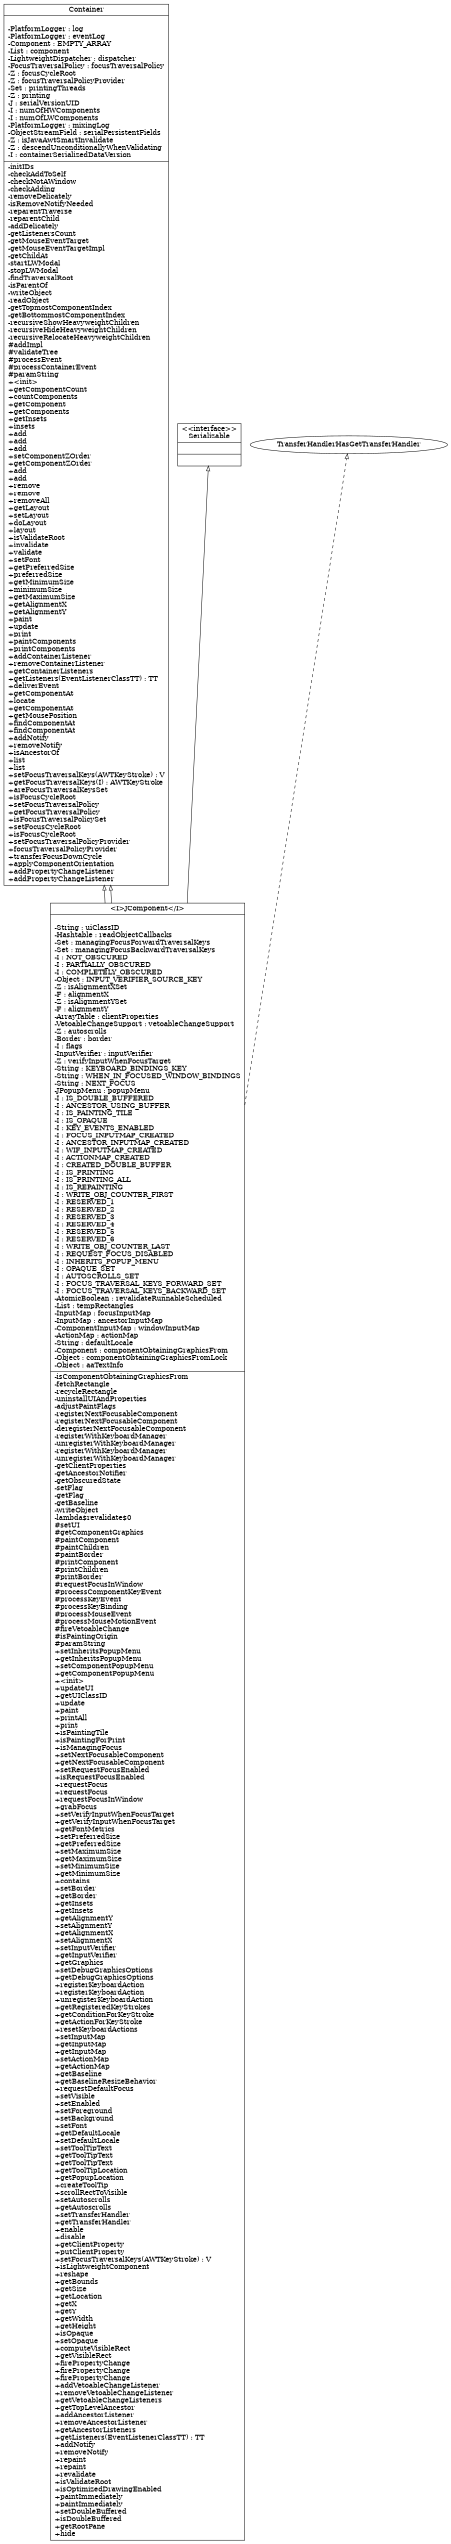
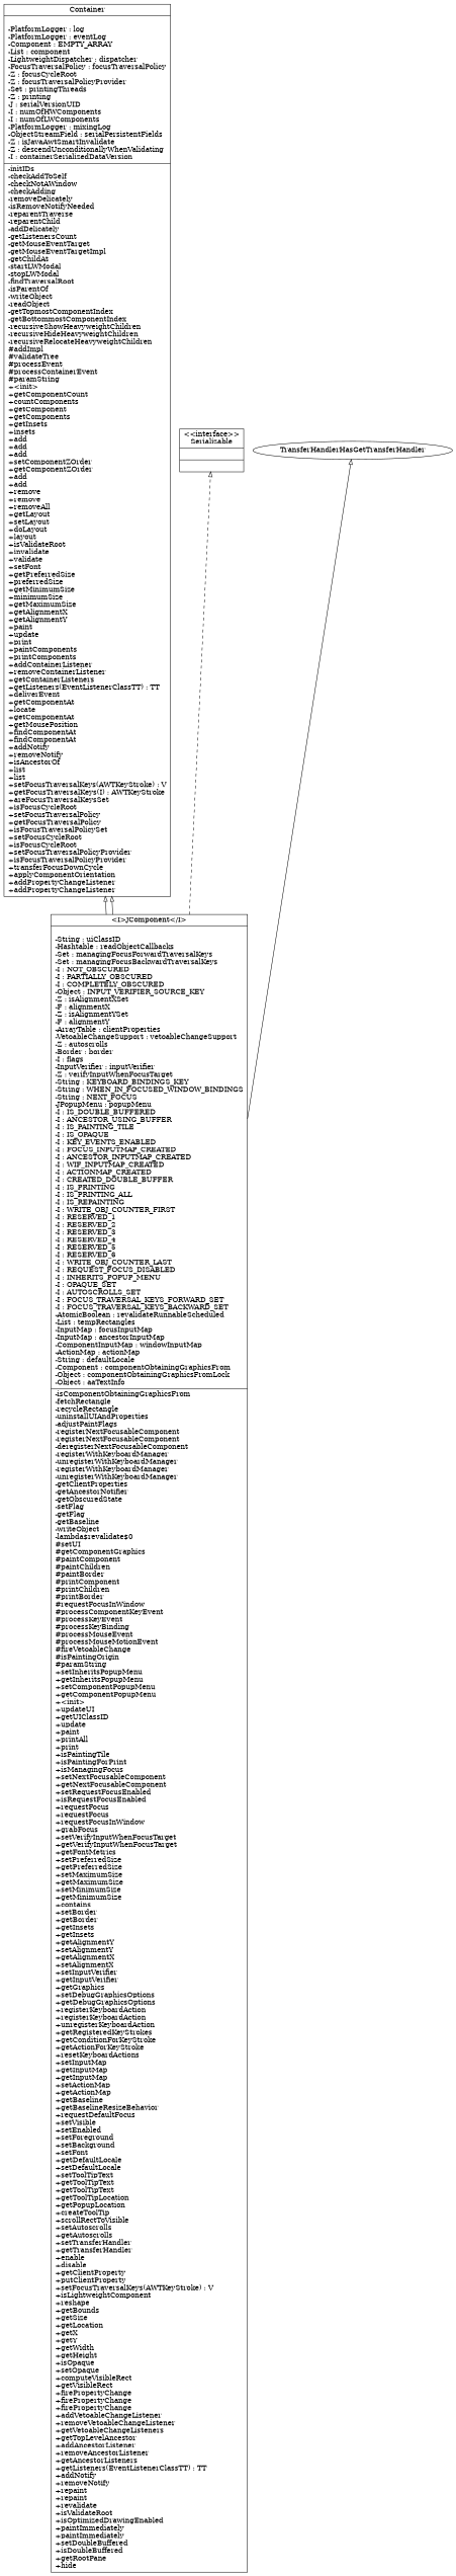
  digraph {
    rankdir=BT
    node [shape=record]
    edge [arrowhead=onormal]
-   n1 [label="{Container|\l-PlatformLogger : log\l-PlatformLogger : eventLog\l-Component : EMPTY_ARRAY\l-List : component\l-LightweightDispatcher : dispatcher\l-FocusTraversalPolicy : focusTraversalPolicy\l-Z : focusCycleRoot\l-Z : focusTraversalPolicyProvider\l-Set : printingThreads\l-Z : printing\l-J : serialVersionUID\l-I : numOfHWComponents\l-I : numOfLWComponents\l-PlatformLogger : mixingLog\l-ObjectStreamField : serialPersistentFields\l-Z : isJavaAwtSmartInvalidate\l-Z : descendUnconditionallyWhenValidating\l-I : containerSerializedDataVersion\l|-initIDs\l-checkAddToSelf\l-checkNotAWindow\l-checkAdding\l-removeDelicately\l-isRemoveNotifyNeeded\l-reparentTraverse\l-reparentChild\l-addDelicately\l-getListenersCount\l-getMouseEventTarget\l-getMouseEventTargetImpl\l-getChildAt\l-startLWModal\l-stopLWModal\l-findTraversalRoot\l-isParentOf\l-writeObject\l-readObject\l-getTopmostComponentIndex\l-getBottommostComponentIndex\l-recursiveShowHeavyweightChildren\l-recursiveHideHeavyweightChildren\l-recursiveRelocateHeavyweightChildren\l#addImpl\l#validateTree\l#processEvent\l#processContainerEvent\l#paramString\l+\<init\>\l+getComponentCount\l+countComponents\l+getComponent\l+getComponents\l+getInsets\l+insets\l+add\l+add\l+add\l+setComponentZOrder\l+getComponentZOrder\l+add\l+add\l+remove\l+remove\l+removeAll\l+getLayout\l+setLayout\l+doLayout\l+layout\l+isValidateRoot\l+invalidate\l+validate\l+setFont\l+getPreferredSize\l+preferredSize\l+getMinimumSize\l+minimumSize\l+getMaximumSize\l+getAlignmentX\l+getAlignmentY\l+paint\l+update\l+print\l+paintComponents\l+printComponents\l+addContainerListener\l+removeContainerListener\l+getContainerListeners\l+getListeners(EventListenerClassTT) : TT\l+deliverEvent\l+getComponentAt\l+locate\l+getComponentAt\l+getMousePosition\l+findComponentAt\l+findComponentAt\l+addNotify\l+removeNotify\l+isAncestorOf\l+list\l+list\l+setFocusTraversalKeys(AWTKeyStroke) : V\l+getFocusTraversalKeys(I) : AWTKeyStroke\l+areFocusTraversalKeysSet\l+isFocusCycleRoot\l+setFocusTraversalPolicy\l+getFocusTraversalPolicy\l+isFocusTraversalPolicySet\l+setFocusCycleRoot\l+isFocusCycleRoot\l+setFocusTraversalPolicyProvider\l+focusTraversalPolicyProvider\l+transferFocusDownCycle\l+applyComponentOrientation\l+addPropertyChangeListener\l+addPropertyChangeListener\l}"]
+   n1 [label="{Container|\l-PlatformLogger : log\l-PlatformLogger : eventLog\l-Component : EMPTY_ARRAY\l-List : component\l-LightweightDispatcher : dispatcher\l-FocusTraversalPolicy : focusTraversalPolicy\l-Z : focusCycleRoot\l-Z : focusTraversalPolicyProvider\l-Set : printingThreads\l-Z : printing\l-J : serialVersionUID\l-I : numOfHWComponents\l-I : numOfLWComponents\l-PlatformLogger : mixingLog\l-ObjectStreamField : serialPersistentFields\l-Z : isJavaAwtSmartInvalidate\l-Z : descendUnconditionallyWhenValidating\l-I : containerSerializedDataVersion\l|-initIDs\l-checkAddToSelf\l-checkNotAWindow\l-checkAdding\l-removeDelicately\l-isRemoveNotifyNeeded\l-reparentTraverse\l-reparentChild\l-addDelicately\l-getListenersCount\l-getMouseEventTarget\l-getMouseEventTargetImpl\l-getChildAt\l-startLWModal\l-stopLWModal\l-findTraversalRoot\l-isParentOf\l-writeObject\l-readObject\l-getTopmostComponentIndex\l-getBottommostComponentIndex\l-recursiveShowHeavyweightChildren\l-recursiveHideHeavyweightChildren\l-recursiveRelocateHeavyweightChildren\l#addImpl\l#validateTree\l#processEvent\l#processContainerEvent\l#paramString\l+\<init\>\l+getComponentCount\l+countComponents\l+getComponent\l+getComponents\l+getInsets\l+insets\l+add\l+add\l+add\l+setComponentZOrder\l+getComponentZOrder\l+add\l+add\l+remove\l+remove\l+removeAll\l+getLayout\l+setLayout\l+doLayout\l+layout\l+isValidateRoot\l+invalidate\l+validate\l+setFont\l+getPreferredSize\l+preferredSize\l+getMinimumSize\l+minimumSize\l+getMaximumSize\l+getAlignmentX\l+getAlignmentY\l+paint\l+update\l+print\l+paintComponents\l+printComponents\l+addContainerListener\l+removeContainerListener\l+getContainerListeners\l+getListeners(EventListenerClassTT) : TT\l+deliverEvent\l+getComponentAt\l+locate\l+getComponentAt\l+getMousePosition\l+findComponentAt\l+findComponentAt\l+addNotify\l+removeNotify\l+isAncestorOf\l+list\l+list\l+setFocusTraversalKeys(AWTKeyStroke) : V\l+getFocusTraversalKeys(I) : AWTKeyStroke\l+areFocusTraversalKeysSet\l+isFocusCycleRoot\l+setFocusTraversalPolicy\l+getFocusTraversalPolicy\l+isFocusTraversalPolicySet\l+setFocusCycleRoot\l+isFocusCycleRoot\l+setFocusTraversalPolicyProvider\l+isFocusTraversalPolicyProvider\l+transferFocusDownCycle\l+applyComponentOrientation\l+addPropertyChangeListener\l+addPropertyChangeListener\l}"]
    n2 [label="{\<\<interface\>\>\nSerializable|\l|}"]
    n3 [label="{\<I\>JComponent\</I\>|\l-String : uiClassID\l-Hashtable : readObjectCallbacks\l-Set : managingFocusForwardTraversalKeys\l-Set : managingFocusBackwardTraversalKeys\l-I : NOT_OBSCURED\l-I : PARTIALLY_OBSCURED\l-I : COMPLETELY_OBSCURED\l-Object : INPUT_VERIFIER_SOURCE_KEY\l-Z : isAlignmentXSet\l-F : alignmentX\l-Z : isAlignmentYSet\l-F : alignmentY\l-ArrayTable : clientProperties\l-VetoableChangeSupport : vetoableChangeSupport\l-Z : autoscrolls\l-Border : border\l-I : flags\l-InputVerifier : inputVerifier\l-Z : verifyInputWhenFocusTarget\l-String : KEYBOARD_BINDINGS_KEY\l-String : WHEN_IN_FOCUSED_WINDOW_BINDINGS\l-String : NEXT_FOCUS\l-JPopupMenu : popupMenu\l-I : IS_DOUBLE_BUFFERED\l-I : ANCESTOR_USING_BUFFER\l-I : IS_PAINTING_TILE\l-I : IS_OPAQUE\l-I : KEY_EVENTS_ENABLED\l-I : FOCUS_INPUTMAP_CREATED\l-I : ANCESTOR_INPUTMAP_CREATED\l-I : WIF_INPUTMAP_CREATED\l-I : ACTIONMAP_CREATED\l-I : CREATED_DOUBLE_BUFFER\l-I : IS_PRINTING\l-I : IS_PRINTING_ALL\l-I : IS_REPAINTING\l-I : WRITE_OBJ_COUNTER_FIRST\l-I : RESERVED_1\l-I : RESERVED_2\l-I : RESERVED_3\l-I : RESERVED_4\l-I : RESERVED_5\l-I : RESERVED_6\l-I : WRITE_OBJ_COUNTER_LAST\l-I : REQUEST_FOCUS_DISABLED\l-I : INHERITS_POPUP_MENU\l-I : OPAQUE_SET\l-I : AUTOSCROLLS_SET\l-I : FOCUS_TRAVERSAL_KEYS_FORWARD_SET\l-I : FOCUS_TRAVERSAL_KEYS_BACKWARD_SET\l-AtomicBoolean : revalidateRunnableScheduled\l-List : tempRectangles\l-InputMap : focusInputMap\l-InputMap : ancestorInputMap\l-ComponentInputMap : windowInputMap\l-ActionMap : actionMap\l-String : defaultLocale\l-Component : componentObtainingGraphicsFrom\l-Object : componentObtainingGraphicsFromLock\l-Object : aaTextInfo\l|-isComponentObtainingGraphicsFrom\l-fetchRectangle\l-recycleRectangle\l-uninstallUIAndProperties\l-adjustPaintFlags\l-registerNextFocusableComponent\l-registerNextFocusableComponent\l-deregisterNextFocusableComponent\l-registerWithKeyboardManager\l-unregisterWithKeyboardManager\l-registerWithKeyboardManager\l-unregisterWithKeyboardManager\l-getClientProperties\l-getAncestorNotifier\l-getObscuredState\l-setFlag\l-getFlag\l-getBaseline\l-writeObject\l-lambda$revalidate$0\l#setUI\l#getComponentGraphics\l#paintComponent\l#paintChildren\l#paintBorder\l#printComponent\l#printChildren\l#printBorder\l#requestFocusInWindow\l#processComponentKeyEvent\l#processKeyEvent\l#processKeyBinding\l#processMouseEvent\l#processMouseMotionEvent\l#fireVetoableChange\l#isPaintingOrigin\l#paramString\l+setInheritsPopupMenu\l+getInheritsPopupMenu\l+setComponentPopupMenu\l+getComponentPopupMenu\l+\<init\>\l+updateUI\l+getUIClassID\l+update\l+paint\l+printAll\l+print\l+isPaintingTile\l+isPaintingForPrint\l+isManagingFocus\l+setNextFocusableComponent\l+getNextFocusableComponent\l+setRequestFocusEnabled\l+isRequestFocusEnabled\l+requestFocus\l+requestFocus\l+requestFocusInWindow\l+grabFocus\l+setVerifyInputWhenFocusTarget\l+getVerifyInputWhenFocusTarget\l+getFontMetrics\l+setPreferredSize\l+getPreferredSize\l+setMaximumSize\l+getMaximumSize\l+setMinimumSize\l+getMinimumSize\l+contains\l+setBorder\l+getBorder\l+getInsets\l+getInsets\l+getAlignmentY\l+setAlignmentY\l+getAlignmentX\l+setAlignmentX\l+setInputVerifier\l+getInputVerifier\l+getGraphics\l+setDebugGraphicsOptions\l+getDebugGraphicsOptions\l+registerKeyboardAction\l+registerKeyboardAction\l+unregisterKeyboardAction\l+getRegisteredKeyStrokes\l+getConditionForKeyStroke\l+getActionForKeyStroke\l+resetKeyboardActions\l+setInputMap\l+getInputMap\l+getInputMap\l+setActionMap\l+getActionMap\l+getBaseline\l+getBaselineResizeBehavior\l+requestDefaultFocus\l+setVisible\l+setEnabled\l+setForeground\l+setBackground\l+setFont\l+getDefaultLocale\l+setDefaultLocale\l+setToolTipText\l+getToolTipText\l+getToolTipText\l+getToolTipLocation\l+getPopupLocation\l+createToolTip\l+scrollRectToVisible\l+setAutoscrolls\l+getAutoscrolls\l+setTransferHandler\l+getTransferHandler\l+enable\l+disable\l+getClientProperty\l+putClientProperty\l+setFocusTraversalKeys(AWTKeyStroke) : V\l+isLightweightComponent\l+reshape\l+getBounds\l+getSize\l+getLocation\l+getX\l+getY\l+getWidth\l+getHeight\l+isOpaque\l+setOpaque\l+computeVisibleRect\l+getVisibleRect\l+firePropertyChange\l+firePropertyChange\l+firePropertyChange\l+addVetoableChangeListener\l+removeVetoableChangeListener\l+getVetoableChangeListeners\l+getTopLevelAncestor\l+addAncestorListener\l+removeAncestorListener\l+getAncestorListeners\l+getListeners(EventListenerClassTT) : TT\l+addNotify\l+removeNotify\l+repaint\l+repaint\l+revalidate\l+isValidateRoot\l+isOptimizedDrawingEnabled\l+paintImmediately\l+paintImmediately\l+setDoubleBuffered\l+isDoubleBuffered\l+getRootPane\l+hide\l}"]
    TransferHandlerHasGetTransferHandler [shape=""]
    n3 -> n1
    n3 -> n1
-   n3 -> n2 [style=solid]
-   n3 -> TransferHandlerHasGetTransferHandler [style=dashed]
+   n3 -> n2 [style=dashed]
+   n3 -> TransferHandlerHasGetTransferHandler [style=solid]
  }
